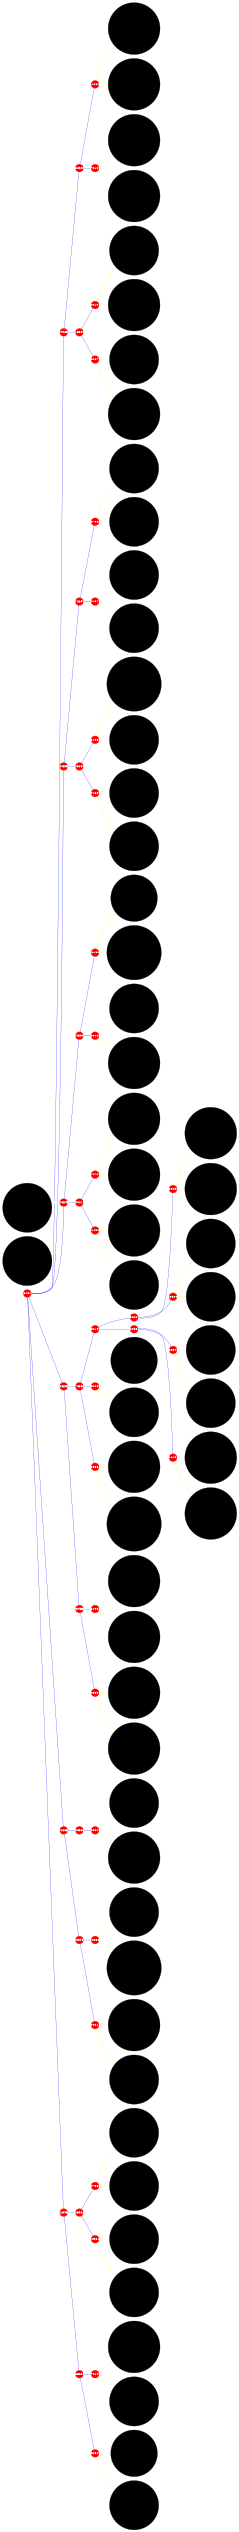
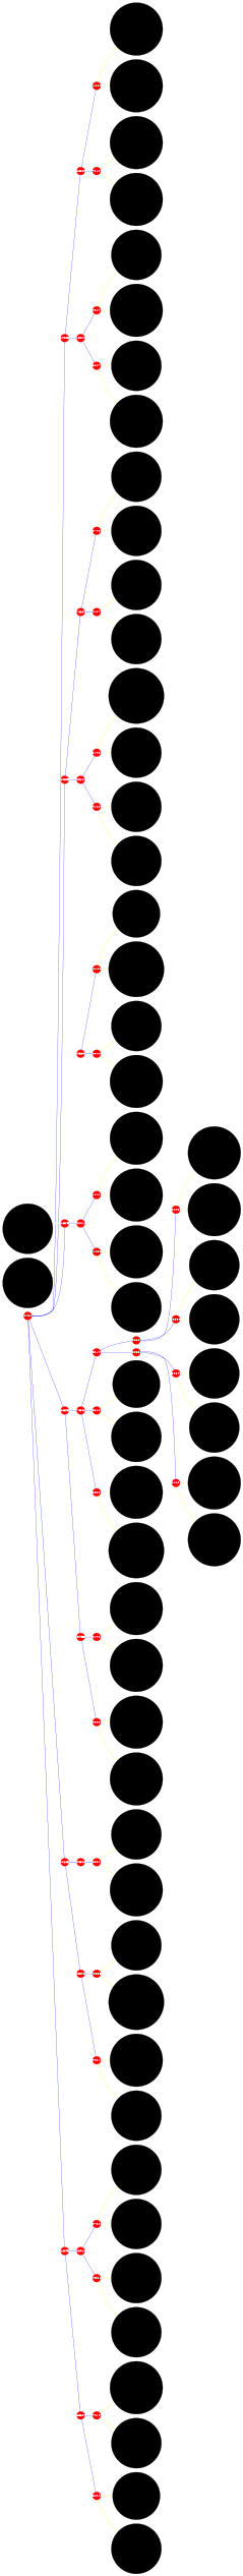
  graph {
    rankdir=LR
    node [color=black fontcolor=black shape=circle style=filled]
    edge [color=yellow]
    0.24960334010958685 [color=red fixedsize=True fontcolor=white]
    0.17904207005497985 [color=red fixedsize=True fontcolor=white]
    0.8672580235382807 [color=red fixedsize=True fontcolor=white]
    0.5533226245971408 [color=red fixedsize=True fontcolor=white]
    0.8461658273287171 [color=red fixedsize=True fontcolor=white]
    0.663500108511177 [color=red fixedsize=True fontcolor=white]
    0.2576022792182592 [color=red fixedsize=True fontcolor=white]
    0.7061632050579472 [color=red fixedsize=True fontcolor=white]
    0.8199415329556998 [color=red fixedsize=True fontcolor=white]
    0.3507372697287322 [color=red fixedsize=True fontcolor=white]
    0.9695205256892208 [color=red fixedsize=True fontcolor=white]
    0.37279448200406384 [color=red fixedsize=True fontcolor=white]
    0.7047290410699999 [color=red fixedsize=True fontcolor=white]
    0.5110670361957389 [color=red fixedsize=True fontcolor=white]
    0.20179037587854887 [color=red fixedsize=True fontcolor=white]
    0.5404490566387219 [color=red fixedsize=True fontcolor=white]
    0.33381428731507234 [color=red fixedsize=True fontcolor=white]
    0.9009305933493068 [color=red fixedsize=True fontcolor=white]
    0.7055363612184734 [color=red fixedsize=True fontcolor=white]
    0.6208483141593522 [color=red fixedsize=True fontcolor=white]
    0.3330294334899967 [color=red fixedsize=True fontcolor=white]
    0.3667524632241972 [color=red fixedsize=True fontcolor=white]
    0.09989312647886972 [color=red fixedsize=True fontcolor=white]
    0.8417470167298938 [color=red fixedsize=True fontcolor=white]
    0.8354944194078283 [color=red fixedsize=True fontcolor=white]
    0.8177468077701411 [color=red fixedsize=True fontcolor=white]
    0.6767187985588685 [color=red fixedsize=True fontcolor=white]
    0.7456241579829069 [color=red fixedsize=True fontcolor=white]
    n29 [color=red fixedsize=True fontcolor=white label=0.1495351980795755]
    0.7425791689704514 [color=red fixedsize=True fontcolor=white]
    0.28612961534883574 [color=red fixedsize=True fontcolor=white]
    0.7931800449616495 [color=red fixedsize=True fontcolor=white]
    0.9420918736302267 [color=red fixedsize=True fontcolor=white]
    0.17597314821258658 [color=red fixedsize=True fontcolor=white]
    0.9828203285490688 [color=red fixedsize=True fontcolor=white]
    0.040985365613509184 [color=red fixedsize=True fontcolor=white]
    0.5433731968721093 [color=red fixedsize=True fontcolor=white]
    0.5685608536269762 [color=red fixedsize=True fontcolor=white]
    0.3868000520480016 [color=red fixedsize=True fontcolor=white]
    0.12453006556080004 [color=red fixedsize=True fontcolor=white]
    0.6109894218519744 [color=red fixedsize=True fontcolor=white]
    0.2251127588588956 [color=red fixedsize=True fontcolor=white]
    0.44169249313501946 [color=red fixedsize=True fontcolor=white]
    0.7960574147354961 [color=red fixedsize=True fontcolor=white]
    0.6518553940003449 [color=red fixedsize=True fontcolor=white]
    n46 [color=red fixedsize=True fontcolor=white label=0.9974122253337034]
    0.44118963398230826 [color=red fixedsize=True fontcolor=white]
    0.3003162548162971 [color=red fixedsize=True fontcolor=white]
    0.7035964294369804 [color=red fixedsize=True fontcolor=white]
    0.26839076034637954
    0.47800886944909315
    0.38686587595126054
    0.17835379367995619
    0.5983228561625037
    0.15482488074811906
    0.2897191920015335
    0.15406799143125116
    0.684091380624418
    0.7042982953212679
    0.25367701315267444
    0.029495840112577776
    0.17436808397024417
    0.40877567413593463
    0.49904988606185186
    0.31456693403864044
    0.6109794850102713
    0.9383068700995353
    0.8431533181873068
    0.6153386825598358
    0.005832857777643419
    0.1892966844879126
    0.3050311128896076
    0.3643468911317712
    0.612171696129219
    0.011655737932334098
    0.9155144105482056
    0.35379048612590647
    0.22991690752703775
    0.09112634950020149
    0.09716970655834145
    0.8882528818044576
    0.3648335378862281
    0.8882587326609503
    0.5816804787931852
    0.7094326818970298
    0.04444724789767873
    0.6957623109821343
    0.579821569057719
    0.8138717093549039
    0.9058808015861665
    0.48652112021107796
    0.4557467523039963
    0.018677391317925784
    0.45795352619006335
    0.8133771432232372
    0.08841804549043653
    0.21700630046335523
    0.8095003513544555
    0.7748119850089401
    0.7239902923421129
    0.3641085235488043
    0.12852799674916782
    0.04435226825447469
    0.7416390230294403
    0.4410083529860448
    0.24960334010958685 -- 0.17904207005497985 [color=blue]
    0.24960334010958685 -- 0.8672580235382807 [color=blue]
    0.24960334010958685 -- 0.5533226245971408 [color=blue]
    0.24960334010958685 -- 0.8461658273287171 [color=blue]
    0.24960334010958685 -- 0.663500108511177 [color=blue]
    0.24960334010958685 -- 0.2576022792182592 [color=blue]
    0.17904207005497985 -- 0.7061632050579472 [color=blue]
    0.17904207005497985 -- 0.8199415329556998 [color=blue]
    0.8672580235382807 -- 0.3507372697287322 [color=blue]
    0.8672580235382807 -- 0.9695205256892208 [color=blue]
-   0.5533226245971408 -- 0.37279448200406384 [color=blue]
    0.5533226245971408 -- 0.7047290410699999 [color=blue]
    0.8461658273287171 -- 0.5110670361957389 [color=blue]
    0.8461658273287171 -- 0.20179037587854887 [color=blue]
    0.663500108511177 -- 0.5404490566387219 [color=blue]
    0.663500108511177 -- 0.33381428731507234 [color=blue]
    0.2576022792182592 -- 0.9009305933493068 [color=blue]
    0.2576022792182592 -- 0.7055363612184734 [color=blue]
    0.7061632050579472 -- 0.09989312647886972 [color=blue]
    0.7061632050579472 -- 0.8417470167298938 [color=blue]
    0.8199415329556998 -- 0.8354944194078283 [color=blue]
    0.8199415329556998 -- 0.8177468077701411 [color=blue]
    0.3507372697287322 -- 0.6767187985588685 [color=blue]
    0.3507372697287322 -- 0.7456241579829069 [color=blue]
    0.9695205256892208 -- n29 [color=blue]
    0.9695205256892208 -- 0.7425791689704514 [color=blue]
    0.37279448200406384 -- 0.28612961534883574 [color=blue]
    0.37279448200406384 -- 0.7931800449616495 [color=blue]
    0.7047290410699999 -- 0.9420918736302267 [color=blue]
    0.7047290410699999 -- 0.17597314821258658 [color=blue]
    0.5110670361957389 -- 0.6208483141593522 [color=blue]
    0.5110670361957389 -- 0.9828203285490688 [color=blue]
    0.5110670361957389 -- 0.040985365613509184 [color=blue]
    0.20179037587854887 -- 0.5433731968721093 [color=blue]
    0.20179037587854887 -- 0.5685608536269762 [color=blue]
    0.5404490566387219 -- 0.3868000520480016 [color=blue]
    0.33381428731507234 -- 0.12453006556080004 [color=blue]
    0.33381428731507234 -- 0.6109894218519744 [color=blue]
    0.9009305933493068 -- 0.2251127588588956 [color=blue]
    0.9009305933493068 -- 0.44169249313501946 [color=blue]
    0.7055363612184734 -- 0.7960574147354961 [color=blue]
    0.7055363612184734 -- 0.6518553940003449 [color=blue]
    0.6208483141593522 -- 0.3330294334899967 [color=blue]
    0.6208483141593522 -- 0.3667524632241972 [color=blue]
    0.3330294334899967 -- n46 [color=blue]
    0.3330294334899967 -- 0.44118963398230826 [color=blue]
    0.3667524632241972 -- 0.3003162548162971 [color=blue]
    0.3667524632241972 -- 0.7035964294369804 [color=blue]
    0.09989312647886972 -- 0.26839076034637954
    0.09989312647886972 -- 0.47800886944909315
    0.8417470167298938 -- 0.38686587595126054
    0.8417470167298938 -- 0.17835379367995619
    0.8354944194078283 -- 0.5983228561625037
    0.8354944194078283 -- 0.15482488074811906
    0.8177468077701411 -- 0.2897191920015335
    0.8177468077701411 -- 0.15406799143125116
    0.6767187985588685 -- 0.6109794850102713
    0.6767187985588685 -- 0.9383068700995353
    0.7456241579829069 -- 0.8431533181873068
    0.7456241579829069 -- 0.6153386825598358
    n29 -- 0.005832857777643419
    n29 -- 0.1892966844879126
    0.7425791689704514 -- 0.3050311128896076
    0.7425791689704514 -- 0.3643468911317712
    0.28612961534883574 -- 0.612171696129219
    0.28612961534883574 -- 0.011655737932334098
    0.7931800449616495 -- 0.9155144105482056
    0.7931800449616495 -- 0.35379048612590647
    0.9420918736302267 -- 0.22991690752703775
    0.9420918736302267 -- 0.09112634950020149
    0.17597314821258658 -- 0.09716970655834145
    0.17597314821258658 -- 0.8882528818044576
    0.9828203285490688 -- 0.684091380624418
    0.9828203285490688 -- 0.7042982953212679
    0.040985365613509184 -- 0.25367701315267444
    0.040985365613509184 -- 0.029495840112577776
    0.5433731968721093 -- 0.17436808397024417
    0.5433731968721093 -- 0.40877567413593463
    0.5685608536269762 -- 0.49904988606185186
    0.5685608536269762 -- 0.31456693403864044
    0.3868000520480016 -- 0.9058808015861665
    0.3868000520480016 -- 0.48652112021107796
    0.12453006556080004 -- 0.4557467523039963
    0.12453006556080004 -- 0.018677391317925784
    0.6109894218519744 -- 0.45795352619006335
    0.6109894218519744 -- 0.8133771432232372
    0.2251127588588956 -- 0.3648335378862281
    0.2251127588588956 -- 0.8882587326609503
    0.44169249313501946 -- 0.5816804787931852
    0.44169249313501946 -- 0.7094326818970298
    0.7960574147354961 -- 0.04444724789767873
    0.7960574147354961 -- 0.6957623109821343
    0.6518553940003449 -- 0.579821569057719
    0.6518553940003449 -- 0.8138717093549039
    n46 -- 0.08841804549043653
    n46 -- 0.21700630046335523
    0.44118963398230826 -- 0.8095003513544555
    0.44118963398230826 -- 0.7748119850089401
    0.3003162548162971 -- 0.7239902923421129
    0.3003162548162971 -- 0.3641085235488043
    0.7035964294369804 -- 0.12852799674916782
    0.7035964294369804 -- 0.04435226825447469
  }
